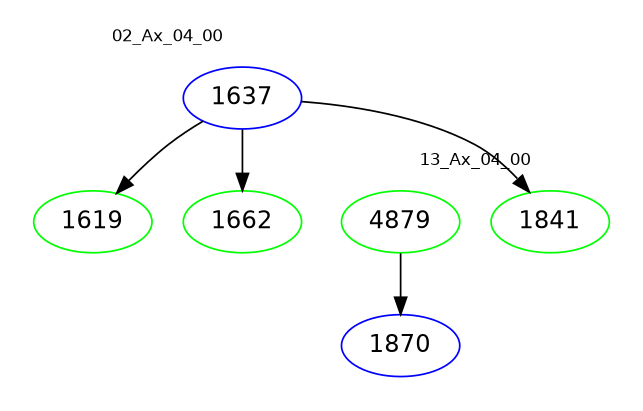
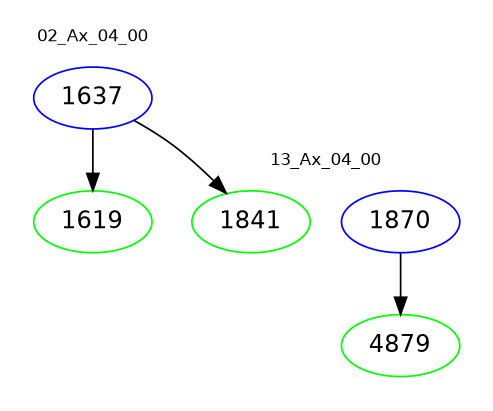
  digraph {
    fontname="DejaVu Sans"
    node [color=green fontname="DejaVu Sans"]
    edge [color=black fontname="DejaVu Sans"]
    n1 [color=blue label=1637]
    n2 [label=1619]
-   n3 [label=1662]
    n4 [color=blue label=1870]
    n5 [label=1841]
    n6 [label=4879]
    subgraph cluster_1 {
      color=white
      fontsize=10
      label="02_Ax_04_00"
      n1
      n2
-     n3
    }
    subgraph cluster_2 {
      color=white
      fontsize=10
      label="13_Ax_04_00"
      n4
      n5
      n6
    }
    n1 -> n2
-   n1 -> n3
    n1 -> n5
-   n6 -> n4
+   n4 -> n6
  }
